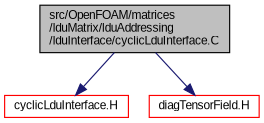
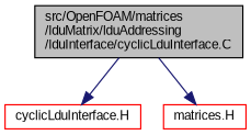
  digraph {
    fontname="Liberation Sans"
    node [color=red fontname="Liberation Sans" fontsize=10 shape=record]
    edge [color=midnightblue fontname="Liberation Sans" fontsize=10 labelfontname=FreeSans labelfontsize=10 style=solid]
    n1 [color=black fillcolor=grey75 fontcolor=black height=0.2 label="src/OpenFOAM/matrices\l/lduMatrix/lduAddressing\l/lduInterface/cyclicLduInterface.C" style=filled width=0.4]
    n2 [height=0.2 label="cyclicLduInterface.H" width=0.4]
-   n3 [height=0.2 label="diagTensorField.H" width=0.4]
+   n3 [height=0.2 label="matrices.H" width=0.4]
    n1 -> n2
    n1 -> n3
  }
